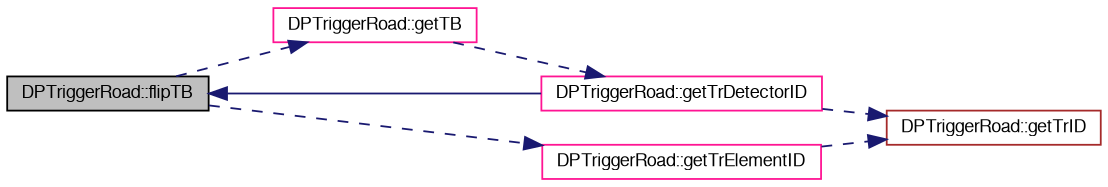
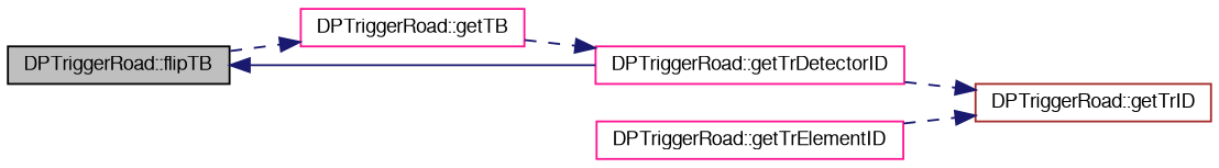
  digraph {
    rankdir=LR
    node [color=deeppink fontname=FreeSans fontsize=10 shape=record]
    edge [color=midnightblue fontname=FreeSans fontsize=10 labelfontname=FreeSans labelfontsize=10 style=dashed]
    n1 [color=black fillcolor=grey75 fontcolor=black height=0.2 label="DPTriggerRoad::flipTB" style=filled width=0.4]
    n2 [height=0.2 label="DPTriggerRoad::getTB" width=0.4]
    n3 [height=0.2 label="DPTriggerRoad::getTrElementID" width=0.4]
    n4 [height=0.2 label="DPTriggerRoad::getTrDetectorID" width=0.4]
    n5 [color=brown height=0.2 label="DPTriggerRoad::getTrID" width=0.4]
    n1 -> n2
-   n1 -> n3
    n2 -> n4
    n3 -> n5
    n4 -> n1 [style=solid]
    n4 -> n5
  }
